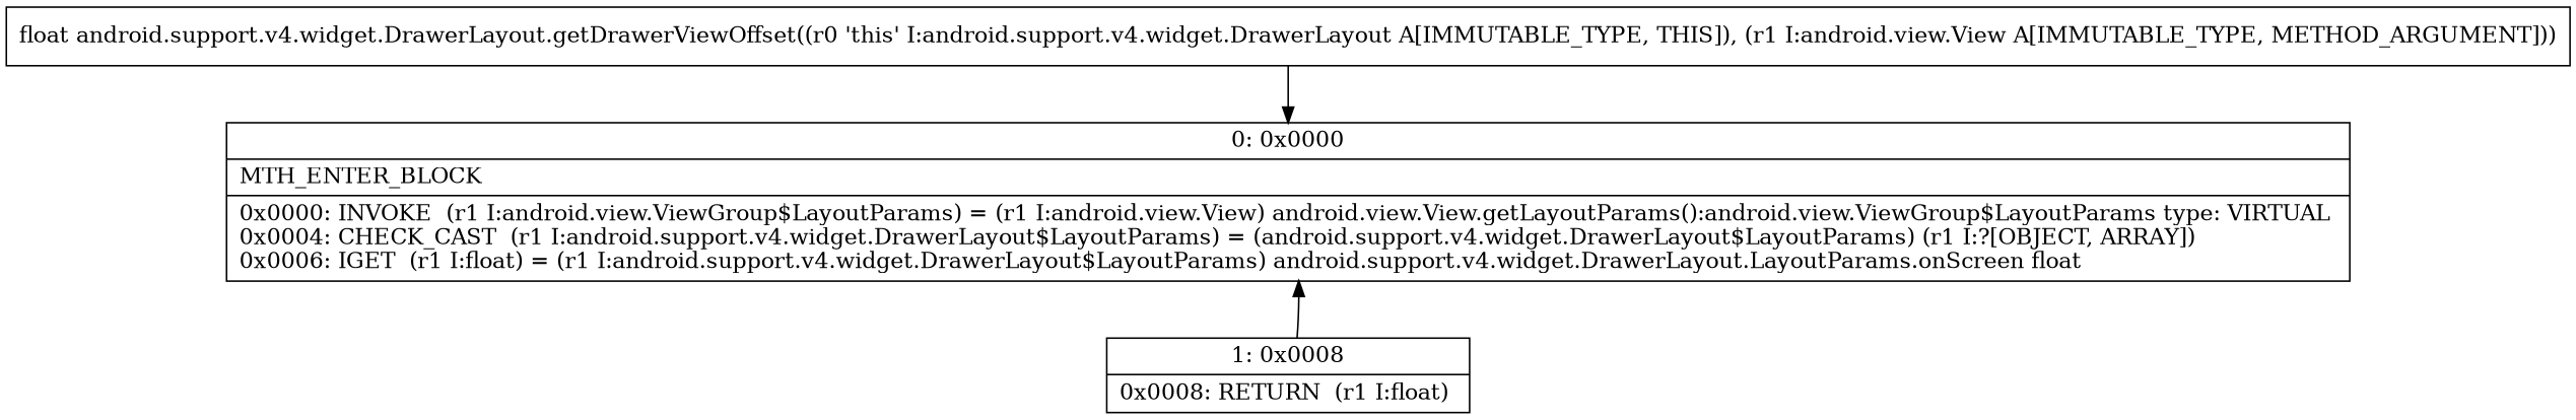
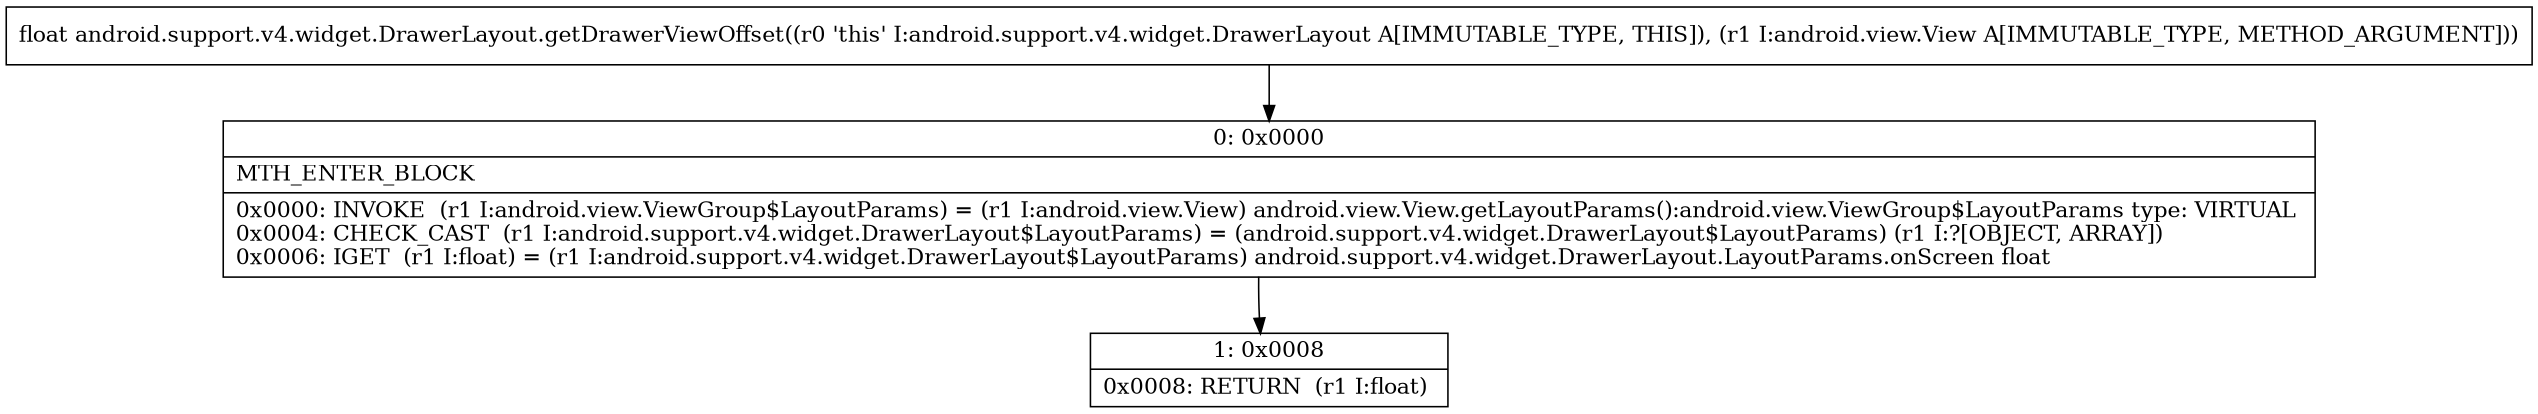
  digraph {
    node [shape=record]
    edge [arrowhead=normal]
    n1 [label="{0\:\ 0x0000|MTH_ENTER_BLOCK\l|0x0000: INVOKE  (r1 I:android.view.ViewGroup$LayoutParams) = (r1 I:android.view.View) android.view.View.getLayoutParams():android.view.ViewGroup$LayoutParams type: VIRTUAL \l0x0004: CHECK_CAST  (r1 I:android.support.v4.widget.DrawerLayout$LayoutParams) = (android.support.v4.widget.DrawerLayout$LayoutParams) (r1 I:?[OBJECT, ARRAY]) \l0x0006: IGET  (r1 I:float) = (r1 I:android.support.v4.widget.DrawerLayout$LayoutParams) android.support.v4.widget.DrawerLayout.LayoutParams.onScreen float \l}"]
    n2 [label="{1\:\ 0x0008|0x0008: RETURN  (r1 I:float) \l}"]
    n3 [label="{float android.support.v4.widget.DrawerLayout.getDrawerViewOffset((r0 'this' I:android.support.v4.widget.DrawerLayout A[IMMUTABLE_TYPE, THIS]), (r1 I:android.view.View A[IMMUTABLE_TYPE, METHOD_ARGUMENT])) }"]
-   n2 -> n1
+   n1 -> n2
    n3 -> n1
  }
